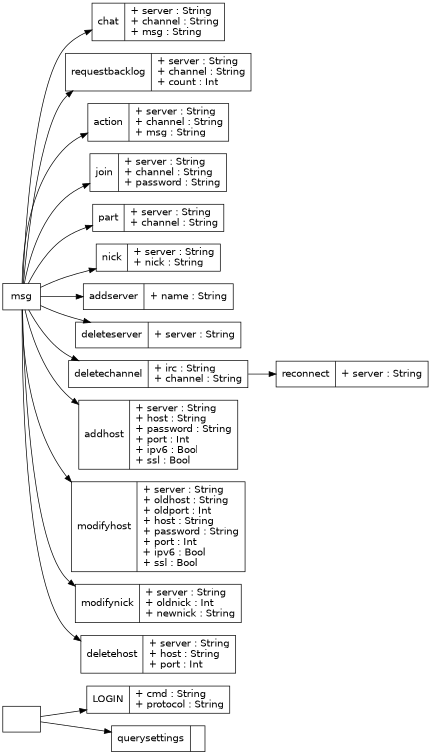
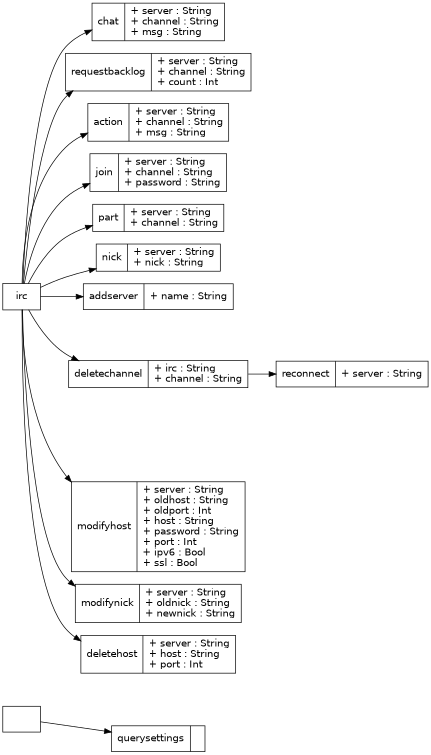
  digraph {
    fontname="Bitstream Vera Sans"
    rankdir=LR
    node [fontname="Bitstream Vera Sans" shape=record]
    edge [fontname="Bitstream Vera Sans"]
-   n1 [label="{LOGIN|+ cmd : String\l+ protocol : String\l}"]
    ""
    n3 [label="{querysettings|}"]
    n4 [label="{chat|+ server : String\l+ channel : String\l+ msg : String\l}"]
-   irc [label=msg]
+   irc
    n6 [label="{requestbacklog|+ server : String\l+ channel : String\l+ count : Int\l}"]
    n7 [label="{action|+ server : String\l+ channel : String\l+ msg : String\l}"]
    n8 [label="{join|+ server : String\l+ channel : String\l+ password : String\l}"]
    n9 [label="{part|+ server : String\l+ channel : String\l}"]
    n10 [label="{nick|+ server : String\l+ nick : String\l}"]
    n11 [label="{addserver|+ name : String\l}"]
-   n12 [label="{deleteserver|+ server : String\l}"]
    n13 [label="{deletechannel|+ irc : String\l+ channel : String\l}"]
-   n14 [label="{addhost|+ server : String\l+ host : String\l+ password : String\l+ port : Int\l+ ipv6 : Bool\l+ ssl : Bool\l}"]
    n15 [label="{modifyhost|+ server : String\l+ oldhost : String\l+ oldport : Int\l+ host : String\l+ password : String\l+ port : Int\l+ ipv6 : Bool\l+ ssl : Bool\l}"]
-   n16 [label="{modifynick|+ server : String\l+ oldnick : Int\l+ newnick : String\l}"]
+   n16 [label="{modifynick|+ server : String\l+ oldnick : String\l+ newnick : String\l}"]
    n17 [label="{deletehost|+ server : String\l+ host : String\l+ port : Int\l}"]
    n18 [label="{reconnect|+ server : String\l}"]
-   "" -> n1
    "" -> n3
    irc -> n4
    irc -> n6
    irc -> n7
    irc -> n8
    irc -> n9
    irc -> n10
    irc -> n11
-   irc -> n12
    irc -> n13
-   irc -> n14
    irc -> n15
    irc -> n16
    irc -> n17
    n13 -> n18
  }
